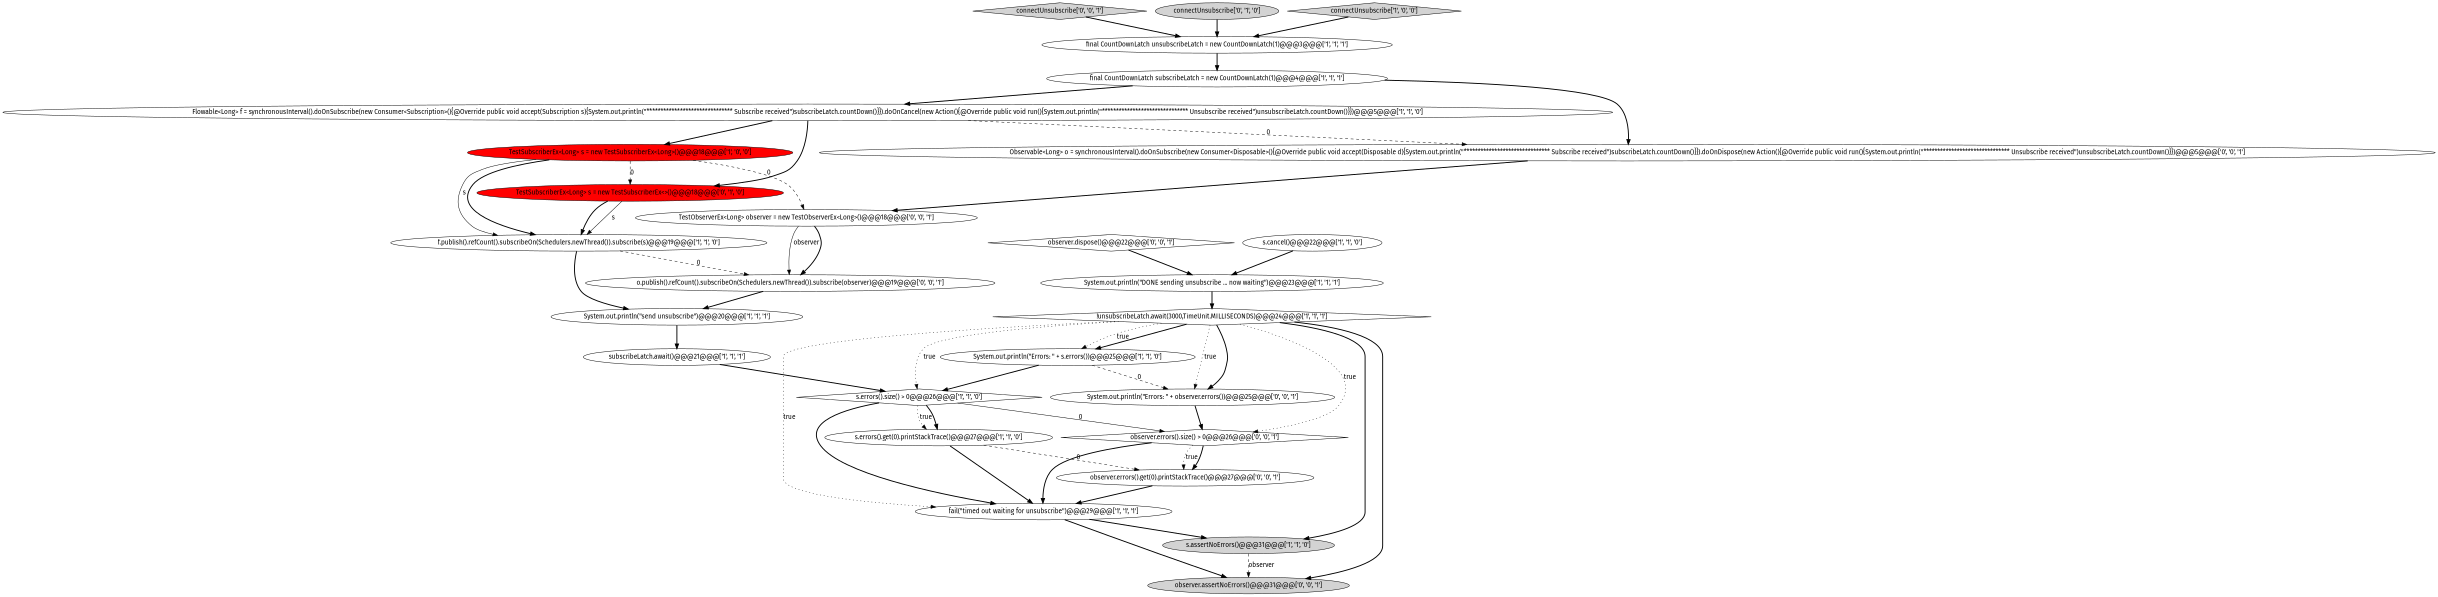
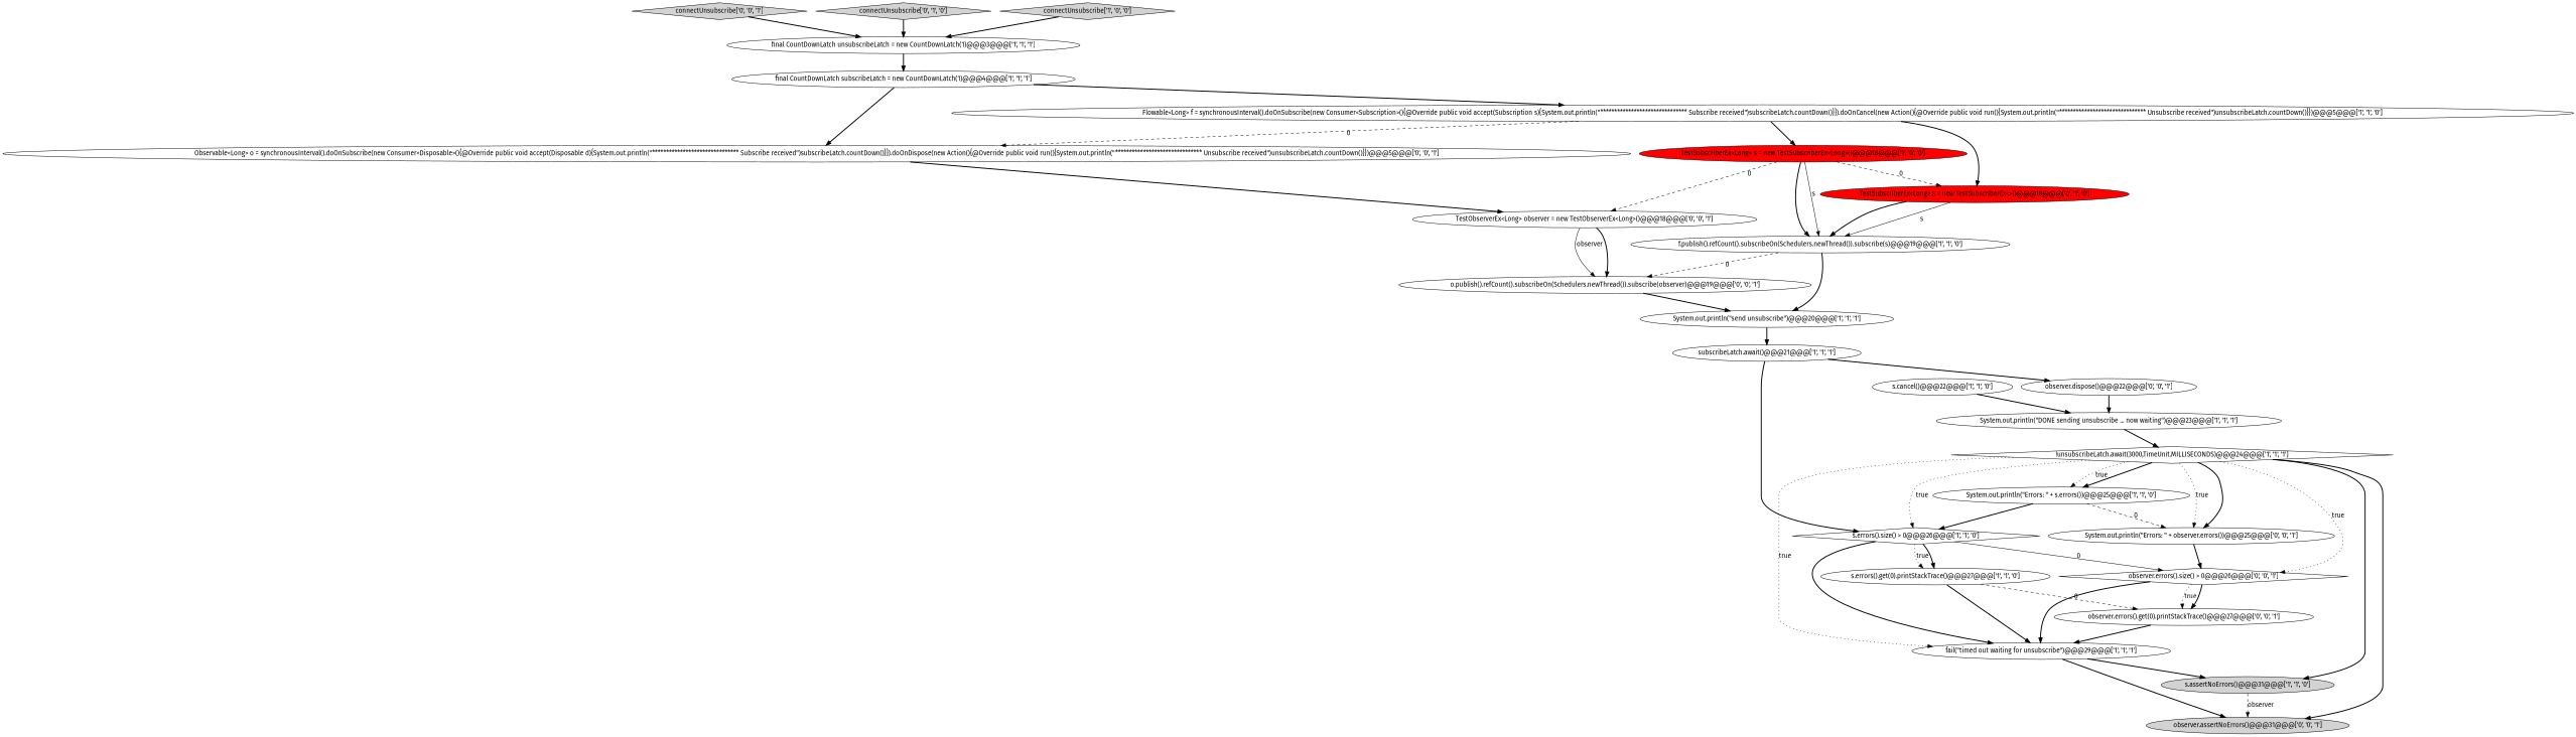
  digraph {
    fontname="Fira Sans"
    node [fillcolor=white fontname="Fira Sans" shape=ellipse style=filled]
    edge [fontname="Fira Sans" style=bold]
    n1 [label="Flowable<Long> f = synchronousInterval().doOnSubscribe(new Consumer<Subscription>(){@Override public void accept(Subscription s){System.out.println(\"******************************* Subscribe received\")subscribeLatch.countDown()}}).doOnCancel(new Action(){@Override public void run(){System.out.println(\"******************************* Unsubscribe received\")unsubscribeLatch.countDown()}})@@@5@@@['1', '1', '0']"]
    n2 [fillcolor=red label="TestSubscriberEx<Long> s = new TestSubscriberEx<>()@@@18@@@['0', '1', '0']"]
    n3 [fillcolor=red label="TestSubscriberEx<Long> s = new TestSubscriberEx<Long>()@@@18@@@['1', '0', '0']"]
    n4 [label="Observable<Long> o = synchronousInterval().doOnSubscribe(new Consumer<Disposable>(){@Override public void accept(Disposable d){System.out.println(\"******************************* Subscribe received\")subscribeLatch.countDown()}}).doOnDispose(new Action(){@Override public void run(){System.out.println(\"******************************* Unsubscribe received\")unsubscribeLatch.countDown()}})@@@5@@@['0', '0', '1']"]
    n5 [label="f.publish().refCount().subscribeOn(Schedulers.newThread()).subscribe(s)@@@19@@@['1', '1', '0']"]
    n6 [label="TestObserverEx<Long> observer = new TestObserverEx<Long>()@@@18@@@['0', '0', '1']"]
    n7 [fillcolor=lightgray label="connectUnsubscribe['0', '0', '1']" shape=diamond]
    n8 [label="final CountDownLatch unsubscribeLatch = new CountDownLatch(1)@@@3@@@['1', '1', '1']"]
    n9 [label="final CountDownLatch subscribeLatch = new CountDownLatch(1)@@@4@@@['1', '1', '1']"]
    n10 [label="!unsubscribeLatch.await(3000,TimeUnit.MILLISECONDS)@@@24@@@['1', '1', '1']" shape=diamond]
    n11 [label="observer.errors().size() > 0@@@26@@@['0', '0', '1']" shape=diamond]
    n12 [label="s.errors().size() > 0@@@26@@@['1', '1', '0']" shape=diamond]
    n13 [label="System.out.println(\"Errors: \" + observer.errors())@@@25@@@['0', '0', '1']"]
    n14 [label="fail(\"timed out waiting for unsubscribe\")@@@29@@@['1', '1', '1']"]
    n15 [label="System.out.println(\"Errors: \" + s.errors())@@@25@@@['1', '1', '0']"]
    n16 [fillcolor=lightgray label="observer.assertNoErrors()@@@31@@@['0', '0', '1']"]
    n17 [fillcolor=lightgray label="s.assertNoErrors()@@@31@@@['1', '1', '0']"]
    n18 [label="observer.errors().get(0).printStackTrace()@@@27@@@['0', '0', '1']"]
    n19 [label="s.errors().get(0).printStackTrace()@@@27@@@['1', '1', '0']"]
-   n20 [label="observer.dispose()@@@22@@@['0', '0', '1']" shape=diamond]
+   n20 [label="observer.dispose()@@@22@@@['0', '0', '1']"]
    n21 [label="System.out.println(\"DONE sending unsubscribe ... now waiting\")@@@23@@@['1', '1', '1']"]
    n22 [label="o.publish().refCount().subscribeOn(Schedulers.newThread()).subscribe(observer)@@@19@@@['0', '0', '1']"]
    n23 [label="System.out.println(\"send unsubscribe\")@@@20@@@['1', '1', '1']"]
-   n24 [fillcolor=lightgray label="connectUnsubscribe['0', '1', '0']"]
+   n24 [fillcolor=lightgray label="connectUnsubscribe['0', '1', '0']" shape=diamond]
    n25 [label="subscribeLatch.await()@@@21@@@['1', '1', '1']"]
    n26 [label="s.cancel()@@@22@@@['1', '1', '0']"]
    n27 [fillcolor=lightgray label="connectUnsubscribe['1', '0', '0']" shape=diamond]
    n1 -> n2
    n1 -> n3
    n1 -> n4 [label=0 style=dashed]
    n2 -> n5 [label=s style=solid]
    n2 -> n5
    n3 -> n2 [label=0 style=dashed]
    n3 -> n5
    n3 -> n5 [label=s style=solid]
    n3 -> n6 [label=0 style=dashed]
    n4 -> n6
    n5 -> n22 [label=0 style=dashed]
    n5 -> n23
    n6 -> n22 [label=observer style=solid]
    n6 -> n22
    n7 -> n8
    n8 -> n9
    n9 -> n1
    n9 -> n4
    n10 -> n11 [label=true style=dotted]
    n10 -> n12 [label=true style=dotted]
    n10 -> n13
    n10 -> n13 [label=true style=dotted]
    n10 -> n14 [label=true style=dotted]
    n10 -> n15
    n10 -> n15 [label=true style=dotted]
    n10 -> n16
    n10 -> n17
    n11 -> n14
    n11 -> n18 [label=true style=dotted]
    n11 -> n18
    n12 -> n11 [label=0 style=solid]
    n12 -> n14
    n12 -> n19 [label=true style=dotted]
    n12 -> n19
    n13 -> n11
    n14 -> n16
    n14 -> n17
    n15 -> n12
    n15 -> n13 [label=0 style=dashed]
    n17 -> n16 [label=observer style=dashed]
    n18 -> n14
    n19 -> n14
    n19 -> n18 [label=0 style=dashed]
    n20 -> n21
    n21 -> n10
    n22 -> n23
    n23 -> n25
    n24 -> n8
    n25 -> n12
+   n25 -> n20
    n26 -> n21
    n27 -> n8
  }
